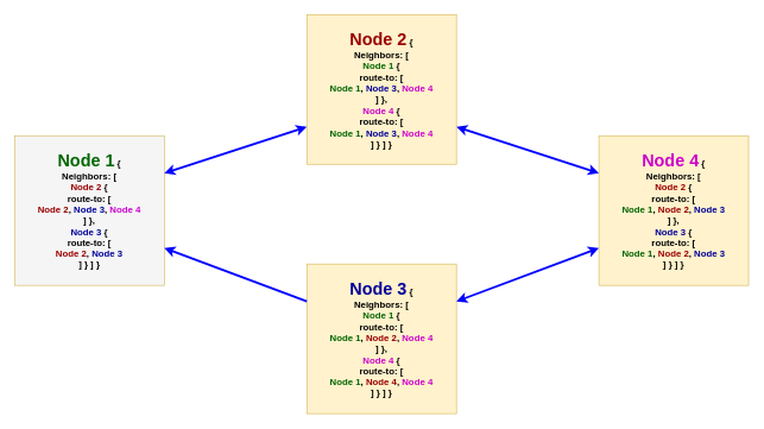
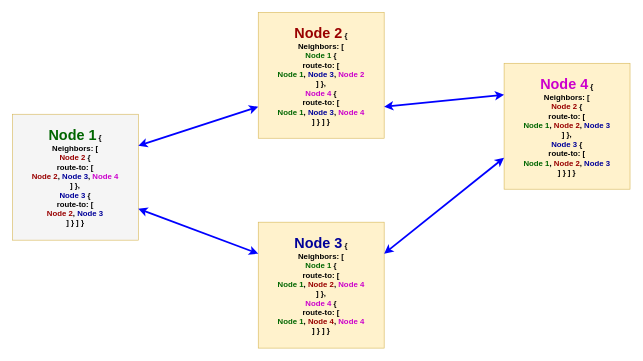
  <mxCell id="0" />
  <mxCell id="1" parent="0" />
  <mxCell id="2" value="&lt;b&gt;&lt;font color=&quot;#006600&quot; style=&quot;font-size: 24px;&quot;&gt;Node 1&lt;/font&gt;&lt;span style=&quot;font-size: 13px;&quot;&gt;&amp;nbsp;{&lt;/span&gt;&lt;/b&gt;&lt;div style=&quot;font-size: 13px;&quot;&gt;&lt;b style=&quot;&quot;&gt;&lt;font style=&quot;font-size: 13px;&quot;&gt;Neighbors: [&lt;/font&gt;&lt;/b&gt;&lt;/div&gt;&lt;div style=&quot;font-size: 13px;&quot;&gt;&lt;b&gt;&lt;font style=&quot;font-size: 13px;&quot;&gt;&lt;font color=&quot;#990000&quot; style=&quot;font-size: 13px;&quot;&gt;Node 2&lt;/font&gt;&lt;font style=&quot;font-size: 13px;&quot; color=&quot;#006600&quot;&gt; &lt;/font&gt;{&lt;/font&gt;&lt;/b&gt;&lt;/div&gt;&lt;div style=&quot;font-size: 13px;&quot;&gt;&lt;b&gt;&lt;font style=&quot;font-size: 13px;&quot;&gt;route-to: [&lt;/font&gt;&lt;/b&gt;&lt;/div&gt;&lt;div style=&quot;font-size: 13px;&quot;&gt;&lt;b&gt;&lt;font color=&quot;#990000&quot; style=&quot;font-size: 13px;&quot;&gt;Node 2&lt;/font&gt;&lt;/b&gt;&lt;font style=&quot;background-color: initial;&quot;&gt;&lt;b&gt;,&amp;nbsp;&lt;/b&gt;&lt;/font&gt;&lt;b style=&quot;background-color: initial;&quot;&gt;&lt;font color=&quot;#000099&quot;&gt;Node 3&lt;/font&gt;&lt;/b&gt;&lt;b style=&quot;background-color: initial;&quot;&gt;,&amp;nbsp;&lt;/b&gt;&lt;b style=&quot;background-color: initial;&quot;&gt;&lt;font color=&quot;#cc00cc&quot;&gt;Node 4&lt;/font&gt;&lt;/b&gt;&lt;/div&gt;&lt;div style=&quot;font-size: 13px;&quot;&gt;&lt;b style=&quot;background-color: initial;&quot;&gt;]&amp;nbsp;&lt;/b&gt;&lt;b style=&quot;background-color: initial;&quot;&gt;},&lt;/b&gt;&lt;/div&gt;&lt;div style=&quot;font-size: 13px;&quot;&gt;&lt;b&gt;&lt;font color=&quot;#000099&quot;&gt;Node 3&lt;/font&gt;&lt;font color=&quot;#006600&quot;&gt;&amp;nbsp;&lt;/font&gt;{&lt;/b&gt;&lt;/div&gt;&lt;div style=&quot;font-size: 13px;&quot;&gt;&lt;b&gt;route-to: [&lt;/b&gt;&lt;/div&gt;&lt;div style=&quot;font-size: 13px;&quot;&gt;&lt;b style=&quot;background-color: initial;&quot;&gt;&lt;font color=&quot;#990000&quot;&gt;Node 2&lt;/font&gt;&lt;/b&gt;&lt;font style=&quot;background-color: initial;&quot;&gt;&lt;b&gt;,&amp;nbsp;&lt;/b&gt;&lt;/font&gt;&lt;b style=&quot;background-color: initial;&quot;&gt;&lt;font color=&quot;#000099&quot;&gt;Node 3&lt;/font&gt;&lt;/b&gt;&lt;/div&gt;&lt;div style=&quot;font-size: 13px;&quot;&gt;&lt;b style=&quot;background-color: initial;&quot;&gt;]&amp;nbsp;&lt;/b&gt;&lt;b style=&quot;background-color: initial;&quot;&gt;}&amp;nbsp;&lt;/b&gt;&lt;b style=&quot;background-color: initial;&quot;&gt;]&amp;nbsp;&lt;/b&gt;&lt;b style=&quot;background-color: initial;&quot;&gt;}&lt;/b&gt;&lt;br&gt;&lt;/div&gt;" style="whiteSpace=wrap;html=1;aspect=fixed;fillColor=#f5f5f5;strokeColor=#d6b656;" vertex="1" parent="1"><mxGeometry x="20" y="190" width="210" height="210" as="geometry" /></mxCell>
- <mxCell id="3" value="&lt;b style=&quot;&quot;&gt;&lt;font color=&quot;#990000&quot; style=&quot;font-size: 24px;&quot;&gt;Node 2&lt;/font&gt;&lt;span style=&quot;font-size: 13px;&quot;&gt; {&lt;/span&gt;&lt;/b&gt;&lt;div style=&quot;font-size: 13px;&quot;&gt;&lt;div&gt;&lt;b&gt;Neighbors: [&lt;/b&gt;&lt;/div&gt;&lt;div&gt;&lt;b&gt;&lt;font color=&quot;#006600&quot;&gt;Node 1&lt;/font&gt;&amp;nbsp;{&lt;/b&gt;&lt;/div&gt;&lt;div&gt;&lt;b&gt;route-to: [&lt;/b&gt;&lt;/div&gt;&lt;div&gt;&lt;font style=&quot;background-color: initial;&quot;&gt;&lt;b style=&quot;background-color: initial;&quot;&gt;&lt;font color=&quot;#006600&quot;&gt;Node 1&lt;/font&gt;&lt;/b&gt;&lt;b&gt;,&amp;nbsp;&lt;/b&gt;&lt;/font&gt;&lt;b style=&quot;background-color: initial;&quot;&gt;&lt;font color=&quot;#000099&quot;&gt;Node 3&lt;/font&gt;&lt;/b&gt;&lt;b style=&quot;background-color: initial;&quot;&gt;,&amp;nbsp;&lt;/b&gt;&lt;b style=&quot;background-color: initial;&quot;&gt;&lt;font color=&quot;#cc00cc&quot;&gt;Node 4&lt;/font&gt;&lt;/b&gt;&lt;br&gt;&lt;/div&gt;&lt;div&gt;&lt;b&gt;]&amp;nbsp;&lt;/b&gt;&lt;b style=&quot;background-color: initial;&quot;&gt;},&lt;/b&gt;&lt;/div&gt;&lt;div&gt;&lt;div&gt;&lt;b&gt;&lt;font color=&quot;#cc00cc&quot;&gt;Node 4&lt;/font&gt;&amp;nbsp;{&lt;/b&gt;&lt;/div&gt;&lt;div&gt;&lt;b&gt;route-to: [&lt;/b&gt;&lt;/div&gt;&lt;div&gt;&lt;font style=&quot;background-color: initial;&quot;&gt;&lt;b style=&quot;background-color: initial;&quot;&gt;&lt;font color=&quot;#006600&quot;&gt;Node 1&lt;/font&gt;&lt;/b&gt;&lt;b&gt;,&amp;nbsp;&lt;/b&gt;&lt;/font&gt;&lt;b style=&quot;background-color: initial;&quot;&gt;&lt;font color=&quot;#000099&quot;&gt;Node 3&lt;/font&gt;&lt;/b&gt;&lt;b style=&quot;background-color: initial;&quot;&gt;,&amp;nbsp;&lt;/b&gt;&lt;b style=&quot;background-color: initial;&quot;&gt;&lt;font color=&quot;#cc00cc&quot;&gt;Node 4&lt;/font&gt;&lt;/b&gt;&lt;br&gt;&lt;/div&gt;&lt;div&gt;&lt;b&gt;]&amp;nbsp;&lt;/b&gt;&lt;b style=&quot;background-color: initial;&quot;&gt;}&amp;nbsp;&lt;/b&gt;&lt;b style=&quot;background-color: initial;&quot;&gt;]&amp;nbsp;&lt;/b&gt;&lt;b style=&quot;background-color: initial;&quot;&gt;}&lt;/b&gt;&lt;/div&gt;&lt;/div&gt;&lt;/div&gt;" style="whiteSpace=wrap;html=1;aspect=fixed;fillColor=#fff2cc;strokeColor=#d6b656;" vertex="1" parent="1"><mxGeometry x="430" y="20" width="210" height="210" as="geometry" /></mxCell>
- <mxCell id="4" value="&lt;b style=&quot;&quot;&gt;&lt;font color=&quot;#cc00cc&quot; style=&quot;font-size: 24px;&quot;&gt;Node 4&lt;/font&gt;&lt;span style=&quot;font-size: 13px;&quot;&gt;&amp;nbsp;{&lt;/span&gt;&lt;/b&gt;&lt;div style=&quot;font-size: 13px;&quot;&gt;&lt;div&gt;&lt;b&gt;Neighbors: [&lt;/b&gt;&lt;/div&gt;&lt;div&gt;&lt;b&gt;&lt;font color=&quot;#990000&quot;&gt;Node 2&lt;/font&gt;&lt;font color=&quot;#006600&quot;&gt;&amp;nbsp;&lt;/font&gt;{&lt;/b&gt;&lt;/div&gt;&lt;div&gt;&lt;b&gt;route-to: [&lt;/b&gt;&lt;/div&gt;&lt;div&gt;&lt;font style=&quot;background-color: initial;&quot;&gt;&lt;b style=&quot;background-color: initial;&quot;&gt;&lt;font color=&quot;#006600&quot;&gt;Node 1&lt;/font&gt;&lt;/b&gt;&lt;b&gt;,&amp;nbsp;&lt;/b&gt;&lt;/font&gt;&lt;b style=&quot;background-color: initial;&quot;&gt;&lt;font color=&quot;#990000&quot;&gt;Node 2&lt;/font&gt;&lt;/b&gt;&lt;font style=&quot;background-color: initial;&quot;&gt;&lt;b&gt;,&amp;nbsp;&lt;/b&gt;&lt;/font&gt;&lt;b style=&quot;background-color: initial;&quot;&gt;&lt;font color=&quot;#000099&quot;&gt;Node 3&lt;/font&gt;&lt;/b&gt;&lt;/div&gt;&lt;div&gt;&lt;b style=&quot;background-color: initial;&quot;&gt;]&amp;nbsp;&lt;/b&gt;&lt;b style=&quot;background-color: initial;&quot;&gt;},&lt;/b&gt;&lt;br&gt;&lt;/div&gt;&lt;div&gt;&lt;b&gt;&lt;font color=&quot;#000099&quot;&gt;Node 3&lt;/font&gt;&lt;font color=&quot;#006600&quot;&gt;&amp;nbsp;&lt;/font&gt;{&lt;/b&gt;&lt;/div&gt;&lt;div&gt;&lt;b&gt;route-to: [&lt;/b&gt;&lt;/div&gt;&lt;div&gt;&lt;font style=&quot;background-color: initial;&quot;&gt;&lt;b style=&quot;background-color: initial;&quot;&gt;&lt;font color=&quot;#006600&quot;&gt;Node 1&lt;/font&gt;&lt;/b&gt;&lt;b&gt;,&amp;nbsp;&lt;/b&gt;&lt;/font&gt;&lt;b style=&quot;background-color: initial;&quot;&gt;&lt;font color=&quot;#990000&quot;&gt;Node 2&lt;/font&gt;&lt;/b&gt;&lt;font style=&quot;background-color: initial;&quot;&gt;&lt;b&gt;,&amp;nbsp;&lt;/b&gt;&lt;/font&gt;&lt;b style=&quot;background-color: initial;&quot;&gt;&lt;font color=&quot;#000099&quot;&gt;Node 3&lt;/font&gt;&lt;/b&gt;&lt;/div&gt;&lt;div&gt;&lt;b style=&quot;background-color: initial;&quot;&gt;]&amp;nbsp;&lt;/b&gt;&lt;b style=&quot;background-color: initial;&quot;&gt;}&amp;nbsp;&lt;/b&gt;&lt;b style=&quot;background-color: initial;&quot;&gt;]&amp;nbsp;&lt;/b&gt;&lt;b style=&quot;background-color: initial;&quot;&gt;}&lt;/b&gt;&lt;br&gt;&lt;/div&gt;&lt;/div&gt;" style="whiteSpace=wrap;html=1;aspect=fixed;fillColor=#fff2cc;strokeColor=#d6b656;" vertex="1" parent="1"><mxGeometry x="840" y="190" width="210" height="210" as="geometry" /></mxCell>
+ <mxCell id="3" value="&lt;b style=&quot;&quot;&gt;&lt;font color=&quot;#990000&quot; style=&quot;font-size: 24px;&quot;&gt;Node 2&lt;/font&gt;&lt;span style=&quot;font-size: 13px;&quot;&gt; {&lt;/span&gt;&lt;/b&gt;&lt;div style=&quot;font-size: 13px;&quot;&gt;&lt;div&gt;&lt;b&gt;Neighbors: [&lt;/b&gt;&lt;/div&gt;&lt;div&gt;&lt;b&gt;&lt;font color=&quot;#006600&quot;&gt;Node 1&lt;/font&gt;&amp;nbsp;{&lt;/b&gt;&lt;/div&gt;&lt;div&gt;&lt;b&gt;route-to: [&lt;/b&gt;&lt;/div&gt;&lt;div&gt;&lt;font style=&quot;background-color: initial;&quot;&gt;&lt;b style=&quot;background-color: initial;&quot;&gt;&lt;font color=&quot;#006600&quot;&gt;Node 1&lt;/font&gt;&lt;/b&gt;&lt;b&gt;,&amp;nbsp;&lt;/b&gt;&lt;/font&gt;&lt;b style=&quot;background-color: initial;&quot;&gt;&lt;font color=&quot;#000099&quot;&gt;Node 3&lt;/font&gt;&lt;/b&gt;&lt;b style=&quot;background-color: initial;&quot;&gt;,&amp;nbsp;&lt;/b&gt;&lt;b style=&quot;background-color: initial;&quot;&gt;&lt;font color=&quot;#cc00cc&quot;&gt;Node 2&lt;/font&gt;&lt;/b&gt;&lt;br&gt;&lt;/div&gt;&lt;div&gt;&lt;b&gt;]&amp;nbsp;&lt;/b&gt;&lt;b style=&quot;background-color: initial;&quot;&gt;},&lt;/b&gt;&lt;/div&gt;&lt;div&gt;&lt;div&gt;&lt;b&gt;&lt;font color=&quot;#cc00cc&quot;&gt;Node 4&lt;/font&gt;&amp;nbsp;{&lt;/b&gt;&lt;/div&gt;&lt;div&gt;&lt;b&gt;route-to: [&lt;/b&gt;&lt;/div&gt;&lt;div&gt;&lt;font style=&quot;background-color: initial;&quot;&gt;&lt;b style=&quot;background-color: initial;&quot;&gt;&lt;font color=&quot;#006600&quot;&gt;Node 1&lt;/font&gt;&lt;/b&gt;&lt;b&gt;,&amp;nbsp;&lt;/b&gt;&lt;/font&gt;&lt;b style=&quot;background-color: initial;&quot;&gt;&lt;font color=&quot;#000099&quot;&gt;Node 3&lt;/font&gt;&lt;/b&gt;&lt;b style=&quot;background-color: initial;&quot;&gt;,&amp;nbsp;&lt;/b&gt;&lt;b style=&quot;background-color: initial;&quot;&gt;&lt;font color=&quot;#cc00cc&quot;&gt;Node 4&lt;/font&gt;&lt;/b&gt;&lt;br&gt;&lt;/div&gt;&lt;div&gt;&lt;b&gt;]&amp;nbsp;&lt;/b&gt;&lt;b style=&quot;background-color: initial;&quot;&gt;}&amp;nbsp;&lt;/b&gt;&lt;b style=&quot;background-color: initial;&quot;&gt;]&amp;nbsp;&lt;/b&gt;&lt;b style=&quot;background-color: initial;&quot;&gt;}&lt;/b&gt;&lt;/div&gt;&lt;/div&gt;&lt;/div&gt;" style="whiteSpace=wrap;html=1;aspect=fixed;fillColor=#fff2cc;strokeColor=#d6b656;" vertex="1" parent="1"><mxGeometry x="430" y="20" width="210" height="210" as="geometry" /></mxCell>
+ <mxCell id="4" value="&lt;b style=&quot;&quot;&gt;&lt;font color=&quot;#cc00cc&quot; style=&quot;font-size: 24px;&quot;&gt;Node 4&lt;/font&gt;&lt;span style=&quot;font-size: 13px;&quot;&gt;&amp;nbsp;{&lt;/span&gt;&lt;/b&gt;&lt;div style=&quot;font-size: 13px;&quot;&gt;&lt;div&gt;&lt;b&gt;Neighbors: [&lt;/b&gt;&lt;/div&gt;&lt;div&gt;&lt;b&gt;&lt;font color=&quot;#990000&quot;&gt;Node 2&lt;/font&gt;&lt;font color=&quot;#006600&quot;&gt;&amp;nbsp;&lt;/font&gt;{&lt;/b&gt;&lt;/div&gt;&lt;div&gt;&lt;b&gt;route-to: [&lt;/b&gt;&lt;/div&gt;&lt;div&gt;&lt;font style=&quot;background-color: initial;&quot;&gt;&lt;b style=&quot;background-color: initial;&quot;&gt;&lt;font color=&quot;#006600&quot;&gt;Node 1&lt;/font&gt;&lt;/b&gt;&lt;b&gt;,&amp;nbsp;&lt;/b&gt;&lt;/font&gt;&lt;b style=&quot;background-color: initial;&quot;&gt;&lt;font color=&quot;#990000&quot;&gt;Node 2&lt;/font&gt;&lt;/b&gt;&lt;font style=&quot;background-color: initial;&quot;&gt;&lt;b&gt;,&amp;nbsp;&lt;/b&gt;&lt;/font&gt;&lt;b style=&quot;background-color: initial;&quot;&gt;&lt;font color=&quot;#000099&quot;&gt;Node 3&lt;/font&gt;&lt;/b&gt;&lt;/div&gt;&lt;div&gt;&lt;b style=&quot;background-color: initial;&quot;&gt;]&amp;nbsp;&lt;/b&gt;&lt;b style=&quot;background-color: initial;&quot;&gt;},&lt;/b&gt;&lt;br&gt;&lt;/div&gt;&lt;div&gt;&lt;b&gt;&lt;font color=&quot;#000099&quot;&gt;Node 3&lt;/font&gt;&lt;font color=&quot;#006600&quot;&gt;&amp;nbsp;&lt;/font&gt;{&lt;/b&gt;&lt;/div&gt;&lt;div&gt;&lt;b&gt;route-to: [&lt;/b&gt;&lt;/div&gt;&lt;div&gt;&lt;font style=&quot;background-color: initial;&quot;&gt;&lt;b style=&quot;background-color: initial;&quot;&gt;&lt;font color=&quot;#006600&quot;&gt;Node 1&lt;/font&gt;&lt;/b&gt;&lt;b&gt;,&amp;nbsp;&lt;/b&gt;&lt;/font&gt;&lt;b style=&quot;background-color: initial;&quot;&gt;&lt;font color=&quot;#990000&quot;&gt;Node 2&lt;/font&gt;&lt;/b&gt;&lt;font style=&quot;background-color: initial;&quot;&gt;&lt;b&gt;,&amp;nbsp;&lt;/b&gt;&lt;/font&gt;&lt;b style=&quot;background-color: initial;&quot;&gt;&lt;font color=&quot;#000099&quot;&gt;Node 3&lt;/font&gt;&lt;/b&gt;&lt;/div&gt;&lt;div&gt;&lt;b style=&quot;background-color: initial;&quot;&gt;]&amp;nbsp;&lt;/b&gt;&lt;b style=&quot;background-color: initial;&quot;&gt;}&amp;nbsp;&lt;/b&gt;&lt;b style=&quot;background-color: initial;&quot;&gt;]&amp;nbsp;&lt;/b&gt;&lt;b style=&quot;background-color: initial;&quot;&gt;}&lt;/b&gt;&lt;br&gt;&lt;/div&gt;&lt;/div&gt;" style="whiteSpace=wrap;html=1;aspect=fixed;fillColor=#fff2cc;strokeColor=#d6b656;" vertex="1" parent="1"><mxGeometry x="840" y="105" width="210" height="210" as="geometry" /></mxCell>
  <mxCell id="5" value="&lt;b style=&quot;&quot;&gt;&lt;font color=&quot;#000099&quot; style=&quot;font-size: 24px;&quot;&gt;Node 3&lt;/font&gt;&lt;span style=&quot;font-size: 13px;&quot;&gt;&amp;nbsp;{&lt;/span&gt;&lt;/b&gt;&lt;div style=&quot;font-size: 13px;&quot;&gt;&lt;b style=&quot;&quot;&gt;&lt;font style=&quot;font-size: 13px;&quot;&gt;Neighbors: [&lt;/font&gt;&lt;/b&gt;&lt;/div&gt;&lt;div style=&quot;font-size: 13px;&quot;&gt;&lt;b&gt;&lt;font style=&quot;font-size: 13px;&quot;&gt;&lt;font style=&quot;font-size: 13px;&quot; color=&quot;#006600&quot;&gt;Node 1&lt;/font&gt;&amp;nbsp;{&lt;/font&gt;&lt;/b&gt;&lt;/div&gt;&lt;div style=&quot;font-size: 13px;&quot;&gt;&lt;b&gt;&lt;font style=&quot;font-size: 13px;&quot;&gt;route-to: [&lt;/font&gt;&lt;/b&gt;&lt;/div&gt;&lt;div style=&quot;font-size: 13px;&quot;&gt;&lt;font style=&quot;background-color: initial;&quot;&gt;&lt;b style=&quot;background-color: initial;&quot;&gt;&lt;font color=&quot;#006600&quot;&gt;Node 1&lt;/font&gt;&lt;/b&gt;&lt;b&gt;,&amp;nbsp;&lt;/b&gt;&lt;/font&gt;&lt;b style=&quot;background-color: initial;&quot;&gt;&lt;font color=&quot;#990000&quot;&gt;Node 2&lt;/font&gt;&lt;/b&gt;&lt;font style=&quot;background-color: initial;&quot;&gt;&lt;b&gt;,&amp;nbsp;&lt;/b&gt;&lt;/font&gt;&lt;b style=&quot;background-color: initial;&quot;&gt;&lt;font color=&quot;#cc00cc&quot;&gt;Node 4&lt;/font&gt;&lt;/b&gt;&lt;/div&gt;&lt;div style=&quot;font-size: 13px;&quot;&gt;&lt;b style=&quot;background-color: initial;&quot;&gt;]&amp;nbsp;&lt;/b&gt;&lt;b style=&quot;background-color: initial;&quot;&gt;},&lt;/b&gt;&lt;/div&gt;&lt;div style=&quot;font-size: 13px;&quot;&gt;&lt;font style=&quot;font-size: 13px;&quot;&gt;&lt;div&gt;&lt;b&gt;&lt;font color=&quot;#cc00cc&quot;&gt;Node 4&lt;/font&gt;&amp;nbsp;{&lt;/b&gt;&lt;/div&gt;&lt;div&gt;&lt;b&gt;route-to: [&lt;/b&gt;&lt;/div&gt;&lt;div&gt;&lt;font style=&quot;background-color: initial;&quot;&gt;&lt;b style=&quot;background-color: initial;&quot;&gt;&lt;font color=&quot;#006600&quot;&gt;Node 1&lt;/font&gt;&lt;/b&gt;&lt;b&gt;,&amp;nbsp;&lt;/b&gt;&lt;/font&gt;&lt;b style=&quot;background-color: initial;&quot;&gt;&lt;font color=&quot;#990000&quot;&gt;Node 4&lt;/font&gt;&lt;/b&gt;&lt;font style=&quot;background-color: initial;&quot;&gt;&lt;b&gt;,&amp;nbsp;&lt;/b&gt;&lt;/font&gt;&lt;b style=&quot;background-color: initial;&quot;&gt;&lt;font color=&quot;#cc00cc&quot;&gt;Node 4&lt;/font&gt;&lt;/b&gt;&lt;br&gt;&lt;/div&gt;&lt;div&gt;&lt;b&gt;]&amp;nbsp;&lt;/b&gt;&lt;b style=&quot;background-color: initial;&quot;&gt;}&amp;nbsp;&lt;/b&gt;&lt;font style=&quot;background-color: initial;&quot;&gt;&lt;b style=&quot;background-color: initial;&quot;&gt;]&amp;nbsp;&lt;/b&gt;&lt;/font&gt;&lt;b style=&quot;background-color: initial;&quot;&gt;}&lt;/b&gt;&lt;/div&gt;&lt;/font&gt;&lt;/div&gt;" style="whiteSpace=wrap;html=1;aspect=fixed;fillColor=#fff2cc;strokeColor=#d6b656;" vertex="1" parent="1"><mxGeometry x="430" y="370" width="210" height="210" as="geometry" /></mxCell>
  <mxCell id="6" value="" style="endArrow=classic;startArrow=classic;html=1;rounded=0;exitX=1;exitY=0.75;exitDx=0;exitDy=0;entryX=0;entryY=0.25;entryDx=0;entryDy=0;strokeWidth=3;strokeColor=#0000FF;" edge="1" parent="1" source="3" target="4"><mxGeometry width="50" height="50" relative="1" as="geometry"><mxPoint x="620" y="330" as="sourcePoint" /><mxPoint x="730" y="330" as="targetPoint" /></mxGeometry></mxCell>
  <mxCell id="7" value="" style="endArrow=classic;startArrow=classic;html=1;rounded=0;exitX=1;exitY=0.25;exitDx=0;exitDy=0;entryX=0;entryY=0.75;entryDx=0;entryDy=0;strokeWidth=3;strokeColor=#0000FF;" edge="1" parent="1" source="2" target="3"><mxGeometry width="50" height="50" relative="1" as="geometry"><mxPoint x="270" y="280" as="sourcePoint" /><mxPoint x="470" y="345" as="targetPoint" /></mxGeometry></mxCell>
- <mxCell id="8" value="" style="endArrow=none;startArrow=classic;html=1;rounded=0;exitX=1;exitY=0.75;exitDx=0;exitDy=0;entryX=0;entryY=0.25;entryDx=0;entryDy=0;strokeWidth=3;strokeColor=#0000FF;" edge="1" parent="1" source="2" target="5"><mxGeometry width="50" height="50" relative="1" as="geometry"><mxPoint x="240" y="253" as="sourcePoint" /><mxPoint x="440" y="188" as="targetPoint" /></mxGeometry></mxCell>
+ <mxCell id="8" value="" style="endArrow=classic;startArrow=classic;html=1;rounded=0;exitX=1;exitY=0.75;exitDx=0;exitDy=0;entryX=0;entryY=0.25;entryDx=0;entryDy=0;strokeWidth=3;strokeColor=#0000FF;" edge="1" parent="1" source="2" target="5"><mxGeometry width="50" height="50" relative="1" as="geometry"><mxPoint x="240" y="253" as="sourcePoint" /><mxPoint x="440" y="188" as="targetPoint" /></mxGeometry></mxCell>
  <mxCell id="9" value="" style="endArrow=classic;startArrow=classic;html=1;rounded=0;exitX=1;exitY=0.25;exitDx=0;exitDy=0;entryX=0;entryY=0.75;entryDx=0;entryDy=0;strokeWidth=3;strokeColor=#0000FF;" edge="1" parent="1" source="5" target="4"><mxGeometry width="50" height="50" relative="1" as="geometry"><mxPoint x="740" y="460" as="sourcePoint" /><mxPoint x="940" y="535" as="targetPoint" /></mxGeometry></mxCell>
